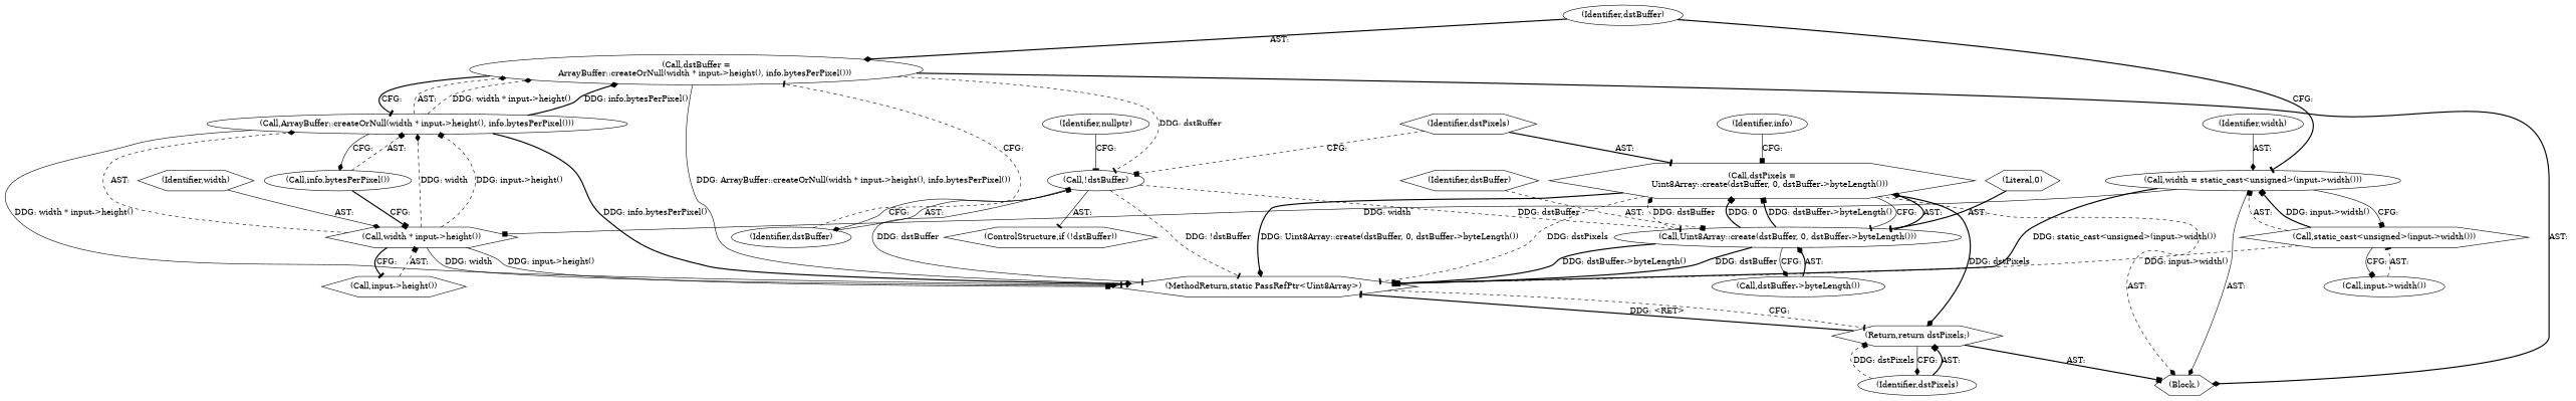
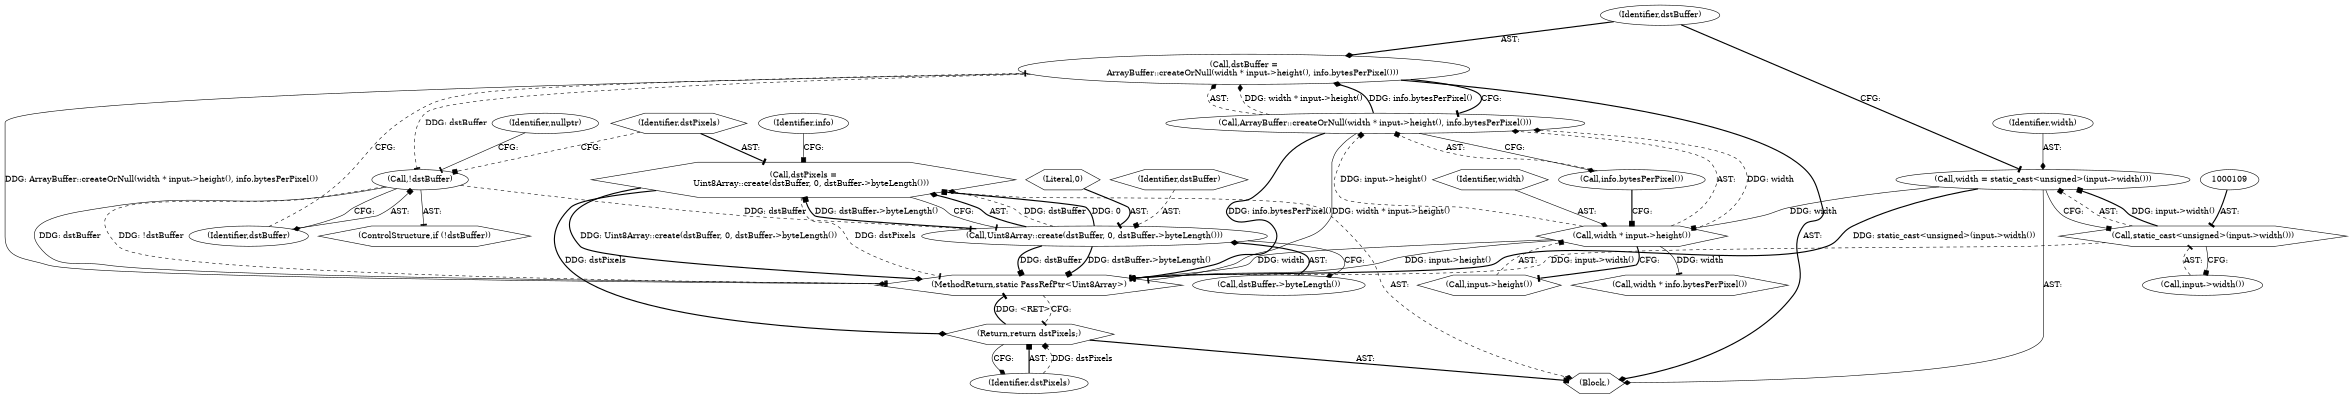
  digraph {
    node [shape=ellipse]
    edge [arrowhead=tee style=bold]
    n1 [label="(Call,dstPixels =\n      Uint8Array::create(dstBuffer, 0, dstBuffer->byteLength()))" shape=hexagon]
    n2 [label="(Call,Uint8Array::create(dstBuffer, 0, dstBuffer->byteLength()))"]
    n3 [label="(Return,return dstPixels;)" shape=hexagon]
    n4 [label="(Block,)" shape=hexagon]
    n5 [label="(MethodReturn,static PassRefPtr<Uint8Array>)" shape=hexagon]
    n6 [label="(Call,dstBuffer->byteLength())"]
    n7 [label="(Identifier,dstPixels)"]
    n8 [label="(Call,!dstBuffer)"]
    n9 [label="(ControlStructure,if (!dstBuffer))" shape=hexagon]
    n10 [label="(Identifier,dstBuffer)"]
    n11 [label="(Call,dstBuffer =\n       ArrayBuffer::createOrNull(width * input->height(), info.bytesPerPixel()))"]
    n12 [label="(Call,ArrayBuffer::createOrNull(width * input->height(), info.bytesPerPixel()))"]
    n13 [label="(Call,info.bytesPerPixel())"]
    n14 [label="(Call,width * input->height())" shape=hexagon]
+   n15 [label="(Call,width * info.bytesPerPixel())" shape=hexagon]
    n16 [label="(Call,input->height())" shape=hexagon]
    n17 [label="(Call,width = static_cast<unsigned>(input->width()))"]
    n18 [label="(Call,static_cast<unsigned>(input->width()))" shape=hexagon]
    n19 [label="(Call,input->width())"]
    n20 [label="(Identifier,dstPixels)" shape=hexagon]
    n21 [label="(Identifier,info)"]
    n22 [label="(Identifier,nullptr)"]
    n23 [label="(Identifier,dstBuffer)"]
    n24 [label="(Identifier,width)"]
    n25 [label="(Identifier,width)" shape=hexagon]
    n26 [label="(Literal,0)" shape=hexagon]
    n27 [label="(Identifier,dstBuffer)" shape=hexagon]
+   1000109
    n1 -> n2 [label="CFG: " style=solid]
    n1 -> n3 [arrowhead=diamond label="DDG: dstPixels"]
    n1 -> n4 [arrowhead=diamond label="AST: " style=dashed]
    n1 -> n5 [arrowhead=diamond label="DDG: Uint8Array::create(dstBuffer, 0, dstBuffer->byteLength())"]
    n1 -> n5 [label="DDG: dstPixels" style=dashed]
    n2 -> n1 [arrowhead=diamond label="AST: "]
    n2 -> n1 [arrowhead=diamond label="DDG: dstBuffer" style=dashed]
    n2 -> n1 [arrowhead=box label="DDG: 0"]
    n2 -> n1 [arrowhead=box label="DDG: dstBuffer->byteLength()"]
    n2 -> n5 [arrowhead=box label="DDG: dstBuffer"]
    n2 -> n5 [arrowhead=box label="DDG: dstBuffer->byteLength()"]
    n2 -> n6 [arrowhead=diamond label="CFG: " style=solid]
    n3 -> n4 [arrowhead=box label="AST: "]
    n3 -> n5 [label="DDG: <RET>"]
    n3 -> n7 [arrowhead=diamond label="CFG: " style=solid]
    n5 -> n3 [label="CFG: " style=dashed]
    n6 -> n2 [arrowhead=diamond label="AST: "]
    n7 -> n3 [arrowhead=box label="AST: "]
    n7 -> n3 [arrowhead=box label="DDG: dstPixels" style=dashed]
    n8 -> n2 [label="DDG: dstBuffer" style=dashed]
    n8 -> n5 [label="DDG: dstBuffer" style=solid]
    n8 -> n5 [label="DDG: !dstBuffer" style=dashed]
    n8 -> n9 [label="AST: " style=solid]
    n8 -> n10 [arrowhead=diamond label="CFG: " style=solid]
    n10 -> n8 [arrowhead=box label="AST: " style=solid]
    n10 -> n11 [label="CFG: " style=dashed]
    n11 -> n4 [arrowhead=diamond label="AST: "]
    n11 -> n5 [arrowhead=diamond label="DDG: ArrayBuffer::createOrNull(width * input->height(), info.bytesPerPixel())" style=solid]
    n11 -> n8 [label="DDG: dstBuffer" style=dashed]
    n11 -> n12 [label="CFG: "]
    n12 -> n5 [label="DDG: info.bytesPerPixel()"]
    n12 -> n5 [label="DDG: width * input->height()" style=solid]
    n12 -> n11 [arrowhead=diamond label="AST: " style=dashed]
    n12 -> n11 [arrowhead=diamond label="DDG: width * input->height()" style=dashed]
    n12 -> n11 [arrowhead=diamond label="DDG: info.bytesPerPixel()"]
    n12 -> n13 [arrowhead=diamond label="CFG: " style=solid]
    n13 -> n12 [arrowhead=box label="AST: " style=dashed]
    n13 -> n14 [arrowhead=box label="CFG: "]
    n14 -> n5 [arrowhead=box label="DDG: input->height()" style=solid]
    n14 -> n5 [arrowhead=diamond label="DDG: width" style=solid]
    n14 -> n12 [arrowhead=diamond label="AST: " style=dashed]
    n14 -> n12 [arrowhead=diamond label="DDG: width" style=dashed]
    n14 -> n12 [arrowhead=box label="DDG: input->height()" style=dashed]
+   n14 -> n15 [label="DDG: width" style=solid]
    n14 -> n16 [label="CFG: "]
    n16 -> n14 [arrowhead=box label="AST: " style=dashed]
    n17 -> n4 [arrowhead=diamond label="AST: " style=solid]
    n17 -> n5 [label="DDG: static_cast<unsigned>(input->width())"]
    n17 -> n14 [arrowhead=box label="DDG: width" style=solid]
    n17 -> n18 [arrowhead=box label="CFG: " style=solid]
    n18 -> n5 [label="DDG: input->width()" style=dashed]
    n18 -> n17 [arrowhead=box label="AST: " style=dashed]
    n18 -> n17 [arrowhead=box label="DDG: input->width()"]
    n18 -> n19 [arrowhead=box label="CFG: " style=solid]
    n19 -> n18 [label="AST: " style=dashed]
    n20 -> n1 [label="AST: "]
    n20 -> n8 [arrowhead=box label="CFG: " style=dashed]
    n21 -> n1 [arrowhead=box label="CFG: " style=solid]
    n22 -> n8 [label="CFG: " style=solid]
    n23 -> n11 [arrowhead=diamond label="AST: "]
    n23 -> n17 [label="CFG: "]
    n24 -> n17 [arrowhead=diamond label="AST: " style=solid]
    n25 -> n14 [arrowhead=diamond label="AST: " style=solid]
    n26 -> n2 [label="AST: "]
    n27 -> n2 [arrowhead=box label="AST: " style=dashed]
+   1000109 -> n18 [label="AST: "]
  }
